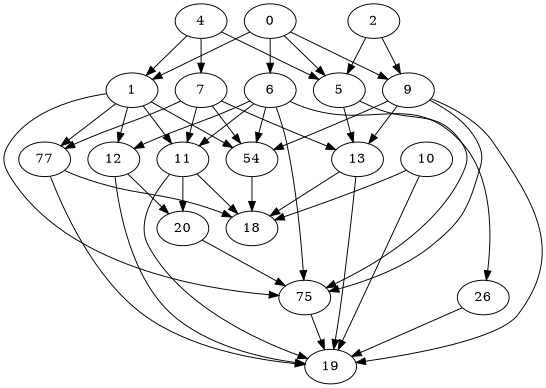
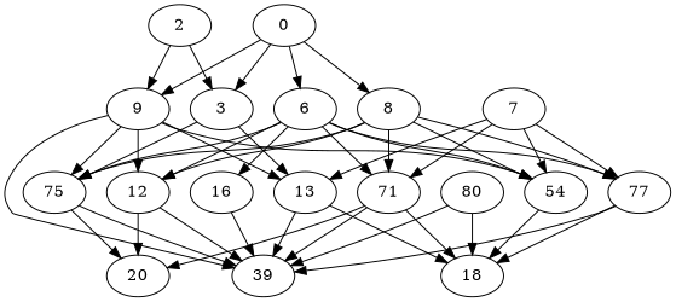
  digraph {
    node [alpha=0.15]
    n1 [alpha=0.17 expect_size=19089408 label=0]
-   5 [alpha=0.07 expect_size=28257280]
+   5 [alpha=0.07 expect_size=28257280 label=3]
    6 [expect_size=17730560]
-   8 [alpha=0.02 expect_size=41509888 label=1]
+   8 [alpha=0.02 expect_size=41509888]
    9 [expect_size=6788096]
    13 [alpha=0.17 expect_size=14518272]
    n7 [alpha=0.16 expect_size=22383616 label=75]
-   11 [alpha=0.12 expect_size=17793024]
+   11 [alpha=0.12 expect_size=17793024 label=71]
    12 [alpha=0.19 expect_size=9694208]
    n10 [alpha=0.14 expect_size=18418688 label=54]
-   16 [alpha=0.03 expect_size=39174144 label=26]
+   16 [alpha=0.03 expect_size=39174144]
    n12 [alpha=0.11 expect_size=26355712 label=77]
-   19 [alpha=0.06 expect_size=43244544]
+   19 [alpha=0.06 expect_size=43244544 label=39]
    18 [alpha=0.09 expect_size=38699008]
    20 [alpha=0.10 expect_size=32186368]
    2 [alpha=0.02 expect_size=6612992]
-   4 [alpha=0.02 expect_size=30392320]
    7 [alpha=0.05 expect_size=6790144]
-   10 [expect_size=17150976]
+   10 [expect_size=17150976 label=80]
    n1 -> 5
    n1 -> 6
    n1 -> 8
    n1 -> 9
    5 -> 13
    5 -> n7
    6 -> n7
    6 -> 11
    6 -> 12
    6 -> n10
    6 -> 16
+   6 -> n12
    8 -> n7
    8 -> 11
    8 -> 12
    8 -> n10
    8 -> n12
    9 -> 13
    9 -> n7
+   9 -> 12
    9 -> n10
    9 -> 19
    13 -> 19
    13 -> 18
    n7 -> 19
-   20 -> n7
+   n7 -> 20
    11 -> 19
    11 -> 18
    11 -> 20
    12 -> 19
    12 -> 20
    n10 -> 18
    16 -> 19
    n12 -> 19
    n12 -> 18
    2 -> 5
    2 -> 9
-   4 -> 5
-   4 -> 8
-   4 -> 7
    7 -> 13
    7 -> 11
    7 -> n10
    7 -> n12
    10 -> 19
    10 -> 18
  }
